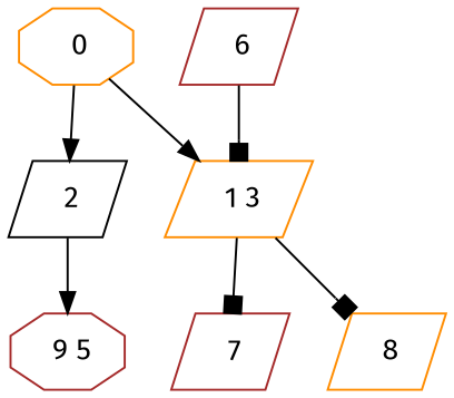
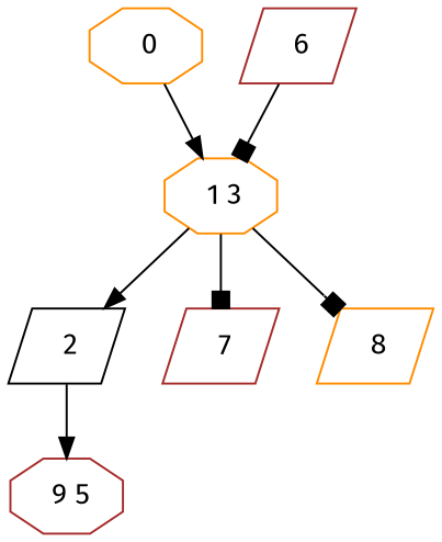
  digraph {
    fontname="Fira Sans"
    node [color=darkorange fontname="Fira Sans" shape=parallelogram]
    edge [arrowhead=normal fontname="Fira Sans"]
    " 0" [shape=octagon]
    " 2" [color=black]
-   " 1 3"
+   " 1 3" [shape=octagon]
    " 9 5" [color=brown shape=octagon]
    " 7" [color=brown]
    " 8"
    " 6" [color=brown]
-   " 0" -> " 2"
+   " 1 3" -> " 2"
    " 0" -> " 1 3"
    " 2" -> " 9 5"
    " 1 3" -> " 7" [arrowhead=box]
    " 1 3" -> " 8" [arrowhead=box]
    " 6" -> " 1 3" [arrowhead=box]
  }
